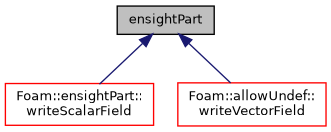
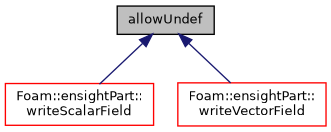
  digraph {
    rankdir=TB
    node [color=red fontname=Helvetica fontsize=10 shape=record]
    edge [color=midnightblue dir=back fontname=Helvetica fontsize=10 labelfontname=Helvetica labelfontsize=10 style=solid]
-   n1 [color=black fillcolor=grey75 fontcolor=black height=0.2 label=ensightPart style=filled width=0.4]
+   n1 [color=black fillcolor=grey75 fontcolor=black height=0.2 label=allowUndef style=filled width=0.4]
    n2 [height=0.2 label="Foam::ensightPart::\lwriteScalarField" width=0.4]
-   n3 [height=0.2 label="Foam::allowUndef::\lwriteVectorField" width=0.4]
+   n3 [height=0.2 label="Foam::ensightPart::\lwriteVectorField" width=0.4]
    n1 -> n2
    n1 -> n3
  }
